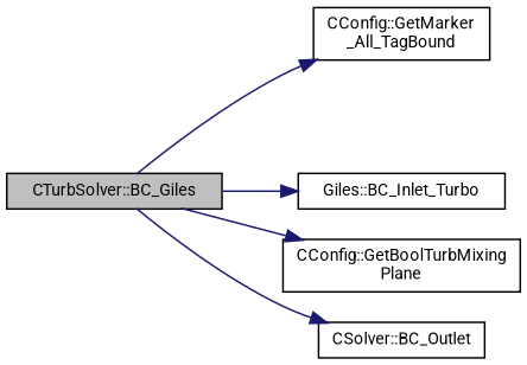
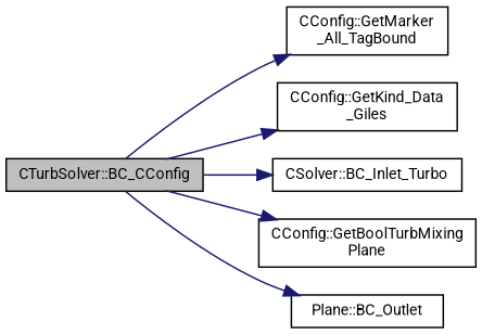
  digraph {
    fontname=Roboto
    rankdir=LR
    node [color=black fillcolor=white fontname=Roboto fontsize=10 shape=record style=filled]
    edge [color=midnightblue fontname=Roboto fontsize=10 labelfontname=Helvetica labelfontsize=10 style=solid]
-   n1 [fillcolor=grey75 fontcolor=black height=0.2 label="CTurbSolver::BC_Giles" width=0.4]
+   n1 [fillcolor=grey75 fontcolor=black height=0.2 label="CTurbSolver::BC_CConfig" width=0.4]
    n2 [height=0.2 label="CConfig::GetMarker\l_All_TagBound" width=0.4]
-   n4 [height=0.2 label="Giles::BC_Inlet_Turbo" width=0.4]
+   n3 [height=0.2 label="CConfig::GetKind_Data\l_Giles" width=0.4]
+   n4 [height=0.2 label="CSolver::BC_Inlet_Turbo" width=0.4]
    n5 [height=0.2 label="CConfig::GetBoolTurbMixing\lPlane" width=0.4]
-   n6 [height=0.2 label="CSolver::BC_Outlet" width=0.4]
+   n6 [height=0.2 label="Plane::BC_Outlet" width=0.4]
    n1 -> n2
+   n1 -> n3
    n1 -> n4
    n1 -> n5
    n1 -> n6
  }
